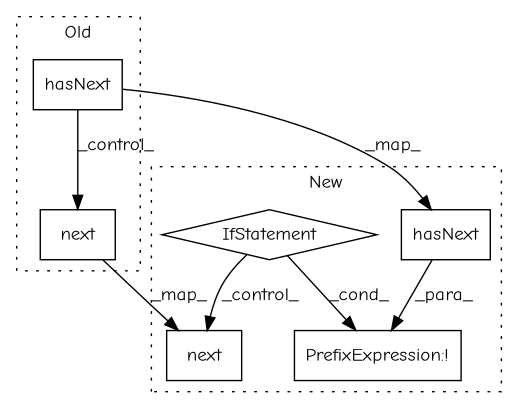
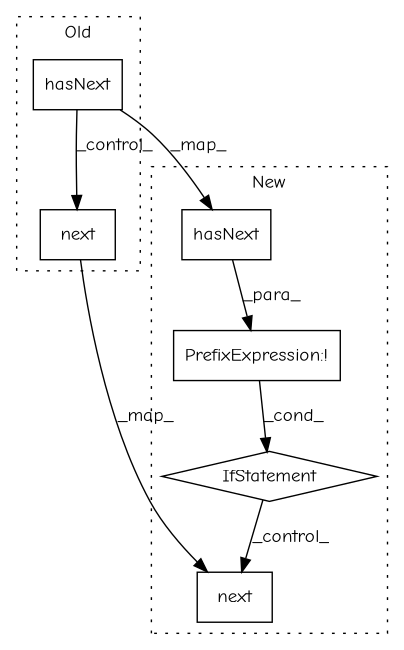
  digraph {
    fontname="Comic Neue"
    node [a=32 l=9 shape=box fontname="Comic Neue"]
    edge [fontname="Comic Neue"]
    n1 [label=hasNext s=3390]
    n2 [l=6 label=next s=3513]
    n3 [label=hasNext s=3368]
    n4 [l=6 label=next s=3482]
    n5 [a=25 l="4,2" label=IfStatement s="3350,3377" shape=diamond]
    n6 [a=38 l=1 label="PrefixExpression:!" s=3354]
    subgraph cluster_1 {
      label=Old
      style=dotted
      n1
      n2
    }
    subgraph cluster_2 {
      label=New
      style=dotted
      n3
      n4
      n5
      n6
    }
    n1 -> n2 [label=_control_]
    n1 -> n3 [label=_map_]
    n2 -> n4 [label=_map_]
    n3 -> n6 [label=_para_]
    n5 -> n4 [label=_control_]
-   n5 -> n6 [label=_cond_]
+   n6 -> n5 [label=_cond_]
  }
